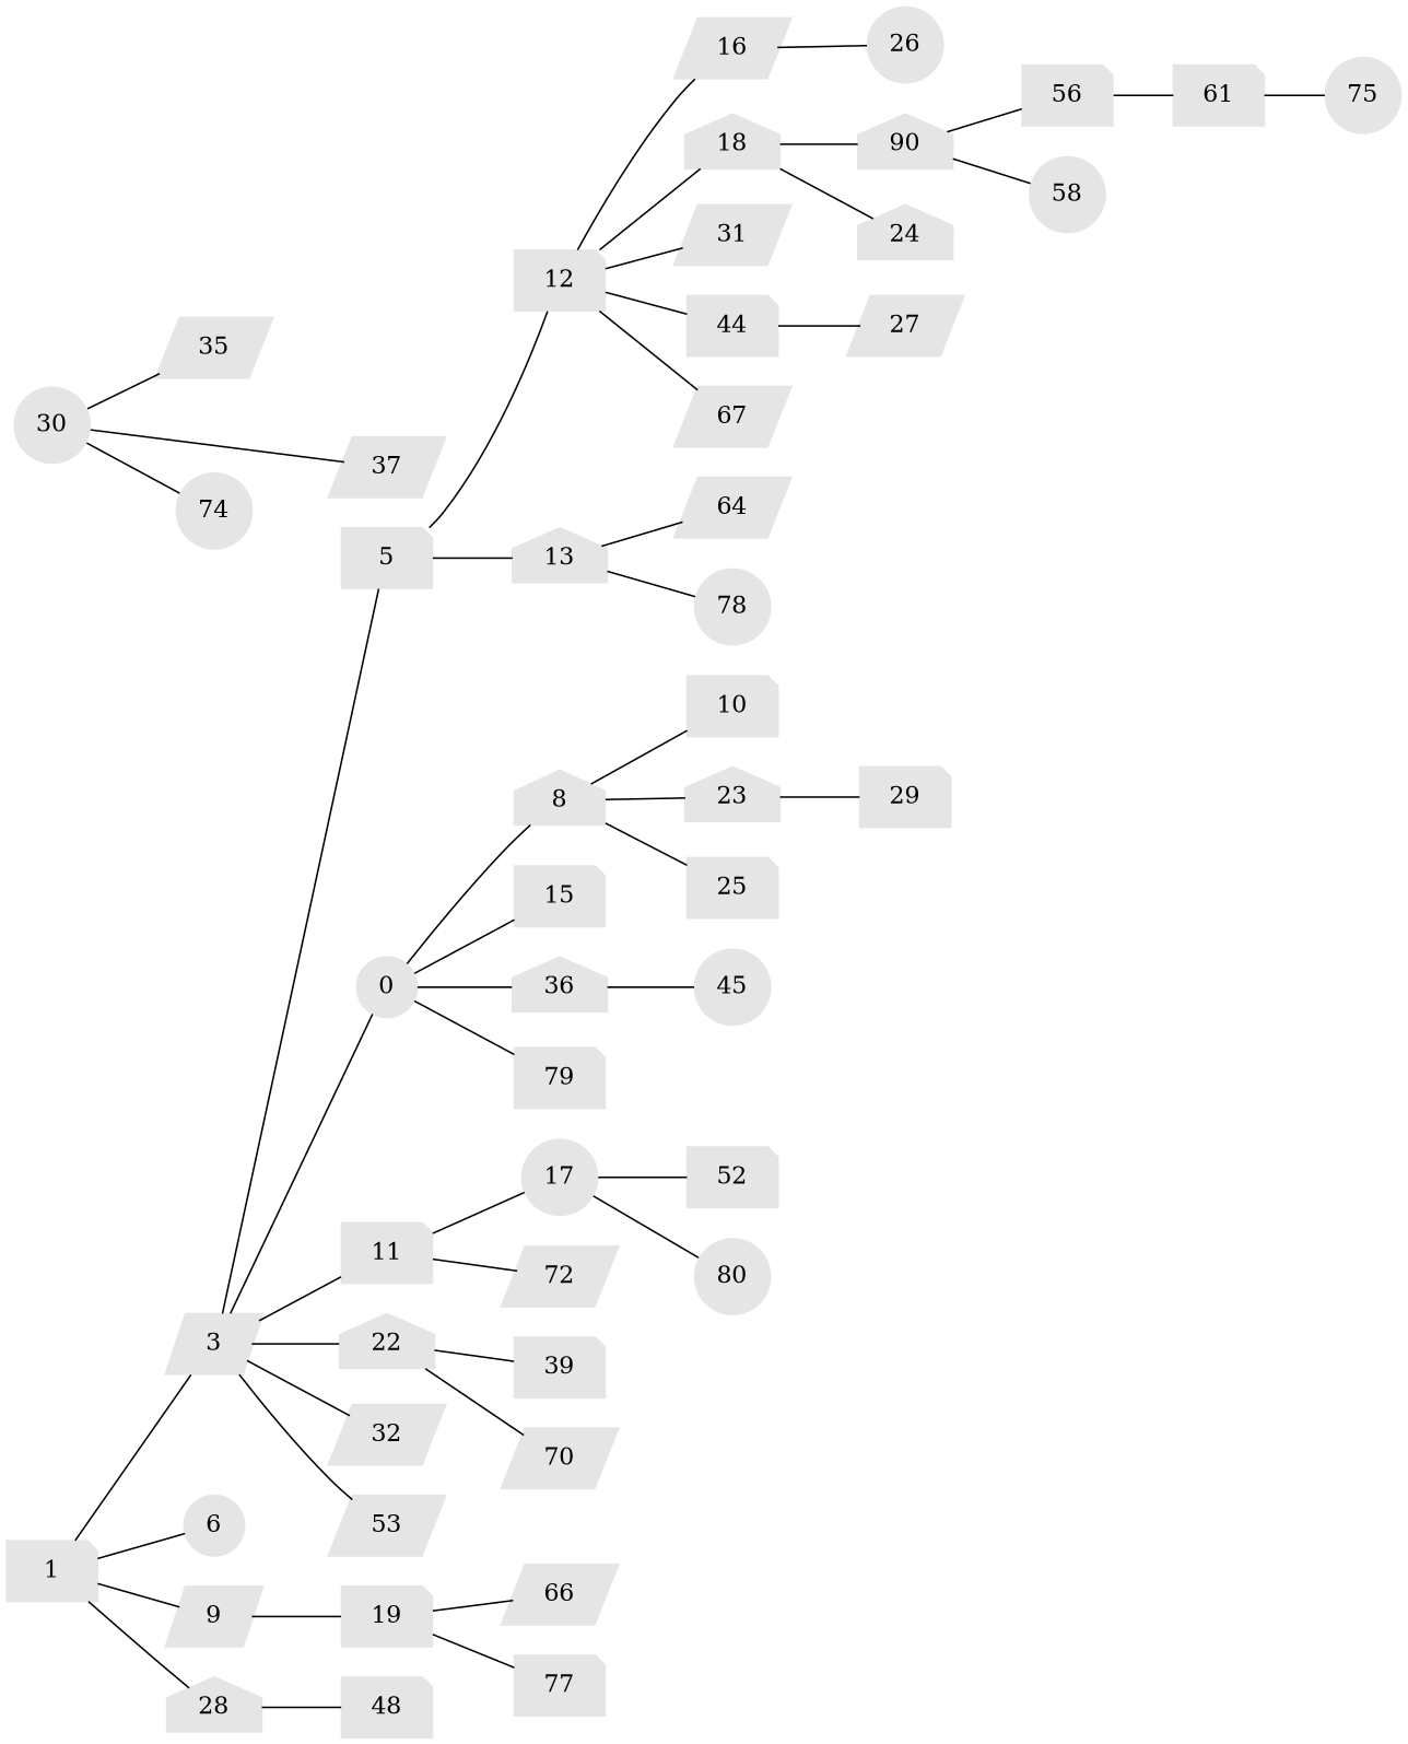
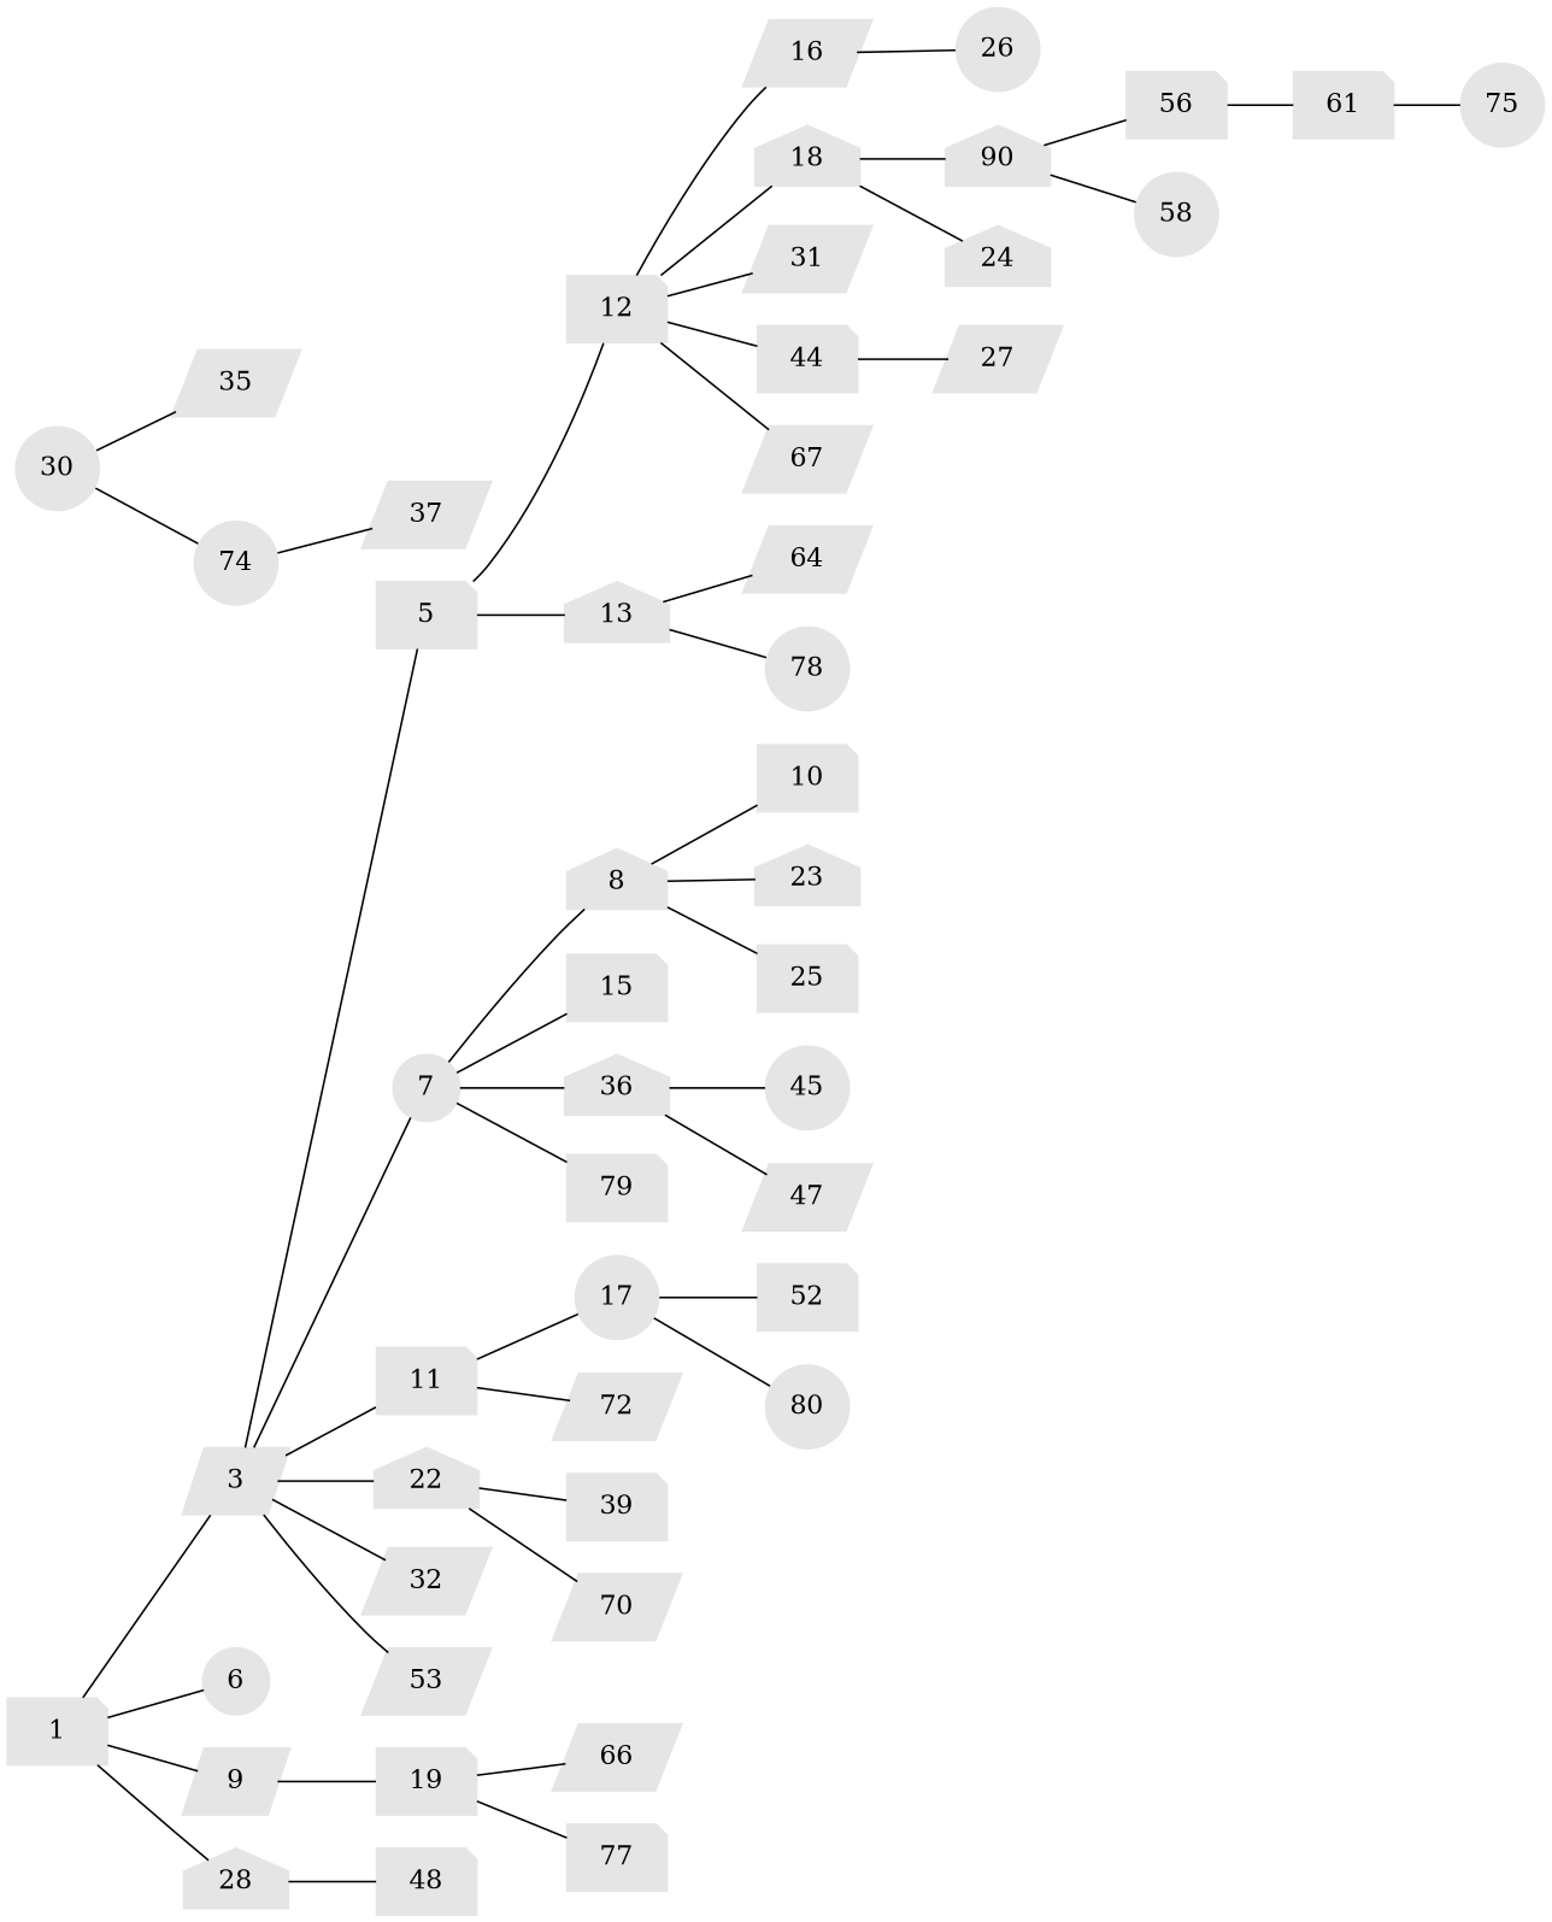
  graph {
    rankdir=LR
    node [color=gray90 shape=note style=filled]
    1 [super="+2"]
    3 [shape=parallelogram super="+4"]
    6 [shape=circle super="+62"]
    9 [shape=parallelogram super="+46"]
    28 [shape=house]
    5 [super="+38"]
-   7 [shape=circle super="+33" label=0]
+   7 [shape=circle super="+33"]
    11 [super="+49"]
    22 [shape=house super="+81"]
    32 [shape=parallelogram super="+69"]
    53 [shape=parallelogram]
    19 [super="+41"]
    48 [super="+65"]
    12 [super="+14"]
    13 [shape=house super="+50"]
    8 [shape=house super="+54"]
    15
    36 [shape=house super="+43"]
    79
    17 [shape=circle super="+21"]
    72 [shape=parallelogram]
    39
    70 [shape=parallelogram]
    16 [shape=parallelogram super="+42"]
    18 [shape=house super="+57"]
    31 [shape=parallelogram super="+76"]
    44
    67 [shape=parallelogram]
    64 [shape=parallelogram]
    78 [shape=circle]
    10
    23 [shape=house]
    25 [super="+73"]
    45 [shape=circle]
-   29
+   47 [shape=parallelogram super="+60"]
    66 [shape=parallelogram]
    77
    52
    80 [shape=circle]
    26 [shape=circle super="+51"]
    n42 [label=90 shape=house super="+55"]
    24 [shape=house]
    27 [shape=parallelogram]
    30 [shape=circle super="+82"]
    35 [shape=parallelogram super="+40"]
    37 [shape=parallelogram]
    74 [shape=circle]
    56 [super="+63"]
    58 [shape=circle super="+68"]
    61 [super="+71"]
    75 [shape=circle]
    1 -- 3
    1 -- 6
    1 -- 9
    1 -- 28
    3 -- 5
    3 -- 7
    3 -- 11
    3 -- 22
    3 -- 32
    3 -- 53
    9 -- 19
    28 -- 48
    5 -- 12
    5 -- 13
    7 -- 8
    7 -- 15
    7 -- 36
    7 -- 79
    11 -- 17
    11 -- 72
    22 -- 39
    22 -- 70
    19 -- 66
    19 -- 77
    12 -- 16
    12 -- 18
    12 -- 31
    12 -- 44
    12 -- 67
    13 -- 64
    13 -- 78
    8 -- 10
    8 -- 23
    8 -- 25
    36 -- 45
+   36 -- 47
    17 -- 52
    17 -- 80
    16 -- 26
    18 -- n42
    18 -- 24
    44 -- 27
-   23 -- 29
    n42 -- 56
    n42 -- 58
    30 -- 35
-   30 -- 37
+   74 -- 37
    30 -- 74
    56 -- 61
    61 -- 75
  }
